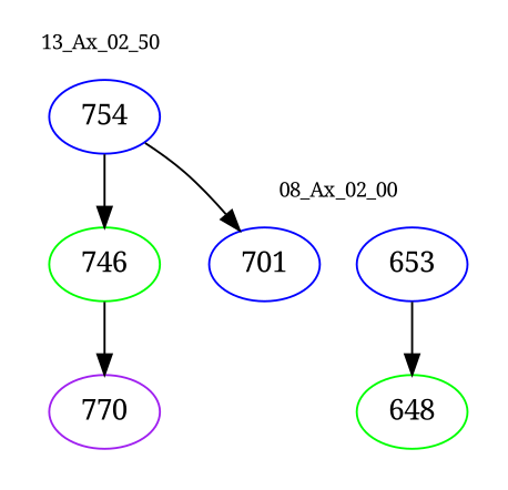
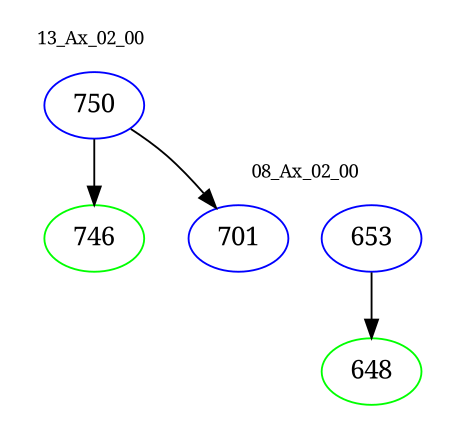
  digraph {
    fontname="Noto Serif"
    node [color=blue fontname="Noto Serif"]
    edge [color=black fontname="Noto Serif"]
    n1 [label=653]
    n2 [color=green label=648]
    n3 [label=701]
-   n4 [label=754]
+   n4 [label=750]
    n5 [color=green label=746]
-   n6 [color=purple label=770]
    subgraph cluster_1 {
      color=white
      fontsize=10
      label="08_Ax_02_00"
      n1
      n2
      n3
    }
    subgraph cluster_2 {
      color=white
      fontsize=10
-     label="13_Ax_02_50"
+     label="13_Ax_02_00"
      n4
      n5
-     n6
    }
    n1 -> n2
    n4 -> n3
    n4 -> n5
-   n5 -> n6
  }
